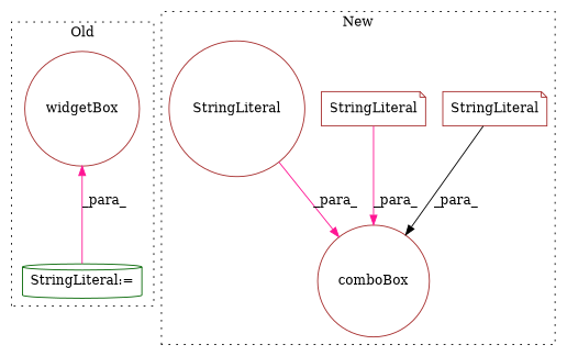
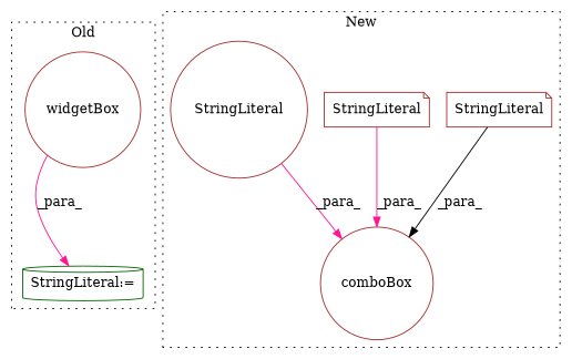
  digraph {
    node [a=45 color=brown shape=circle]
    edge [color=deeppink]
    n1 [a=32 l="10,1" label=widgetBox s="1401,1423"]
    n2 [a=7 color=darkgreen l=1 label="StringLiteral:=" s=1396 shape=cylinder]
    n3 [a=32 l="9,-5" label=comboBox s="1638,1815"]
    n4 [l=12 label=StringLiteral s=1680 shape=note]
    n5 [l=8 label=StringLiteral s=1671 shape=note]
    n6 [l=14 label=StringLiteral s=1656]
    subgraph cluster_1 {
      label=Old
      style=dotted
      n1
      n2
    }
    subgraph cluster_2 {
      label=New
      style=dotted
      n3
      n4
      n5
      n6
    }
-   n2 -> n1 [label=_para_]
+   n1 -> n2 [label=_para_]
    n4 -> n3 [color=black label=_para_]
    n5 -> n3 [label=_para_]
    n6 -> n3 [label=_para_]
  }
